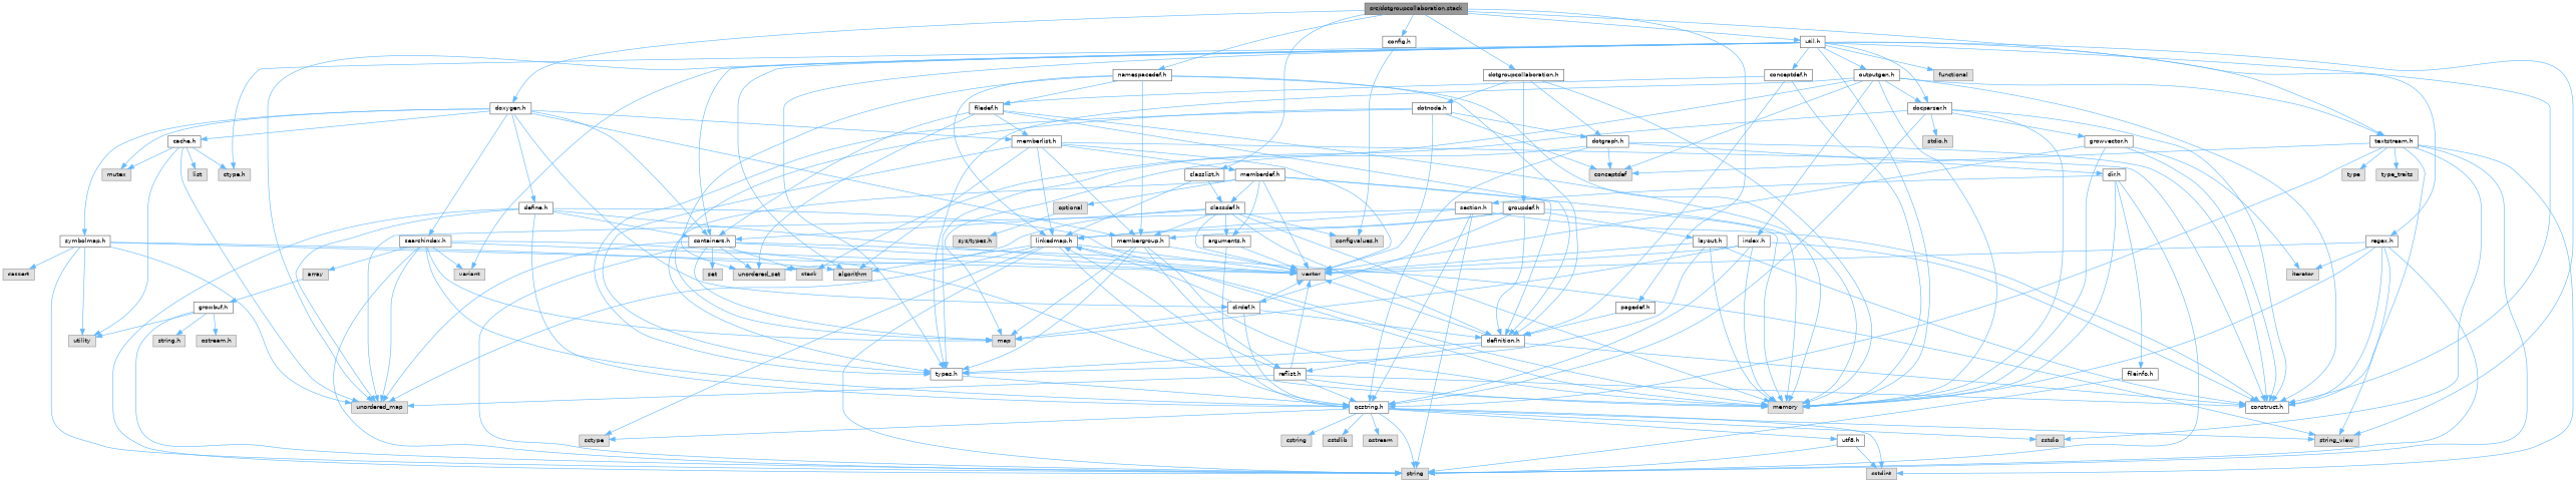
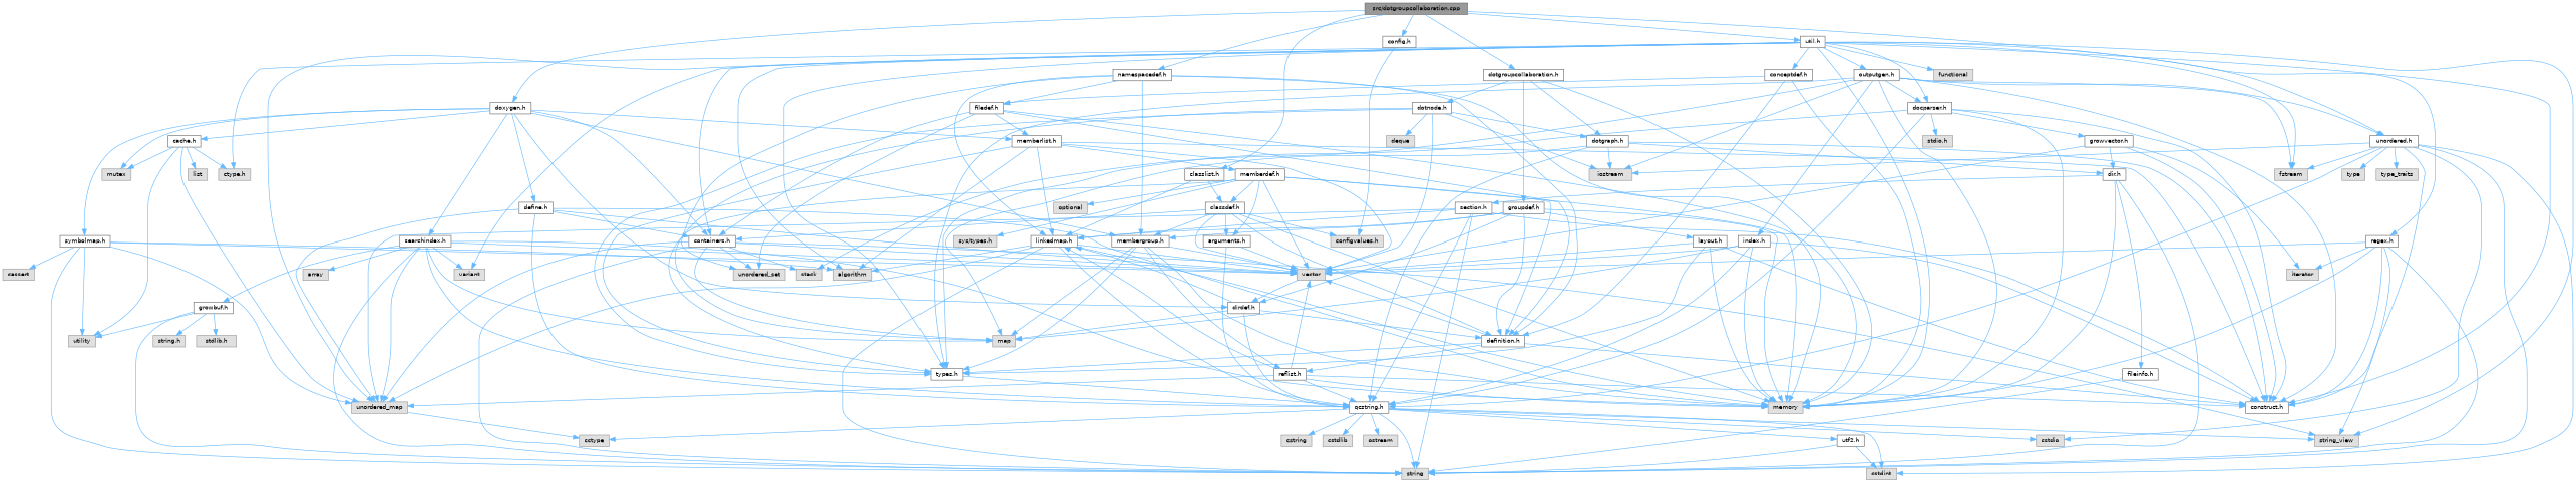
  digraph {
    node [color=grey40 fillcolor=white fontname=Helvetica fontsize=10 shape=box style=filled]
    edge [color=steelblue1 fontname=Helvetica fontsize=10 labelfontname=Helvetica labelfontsize=10 style=solid]
-   n1 [color=gray40 fillcolor=grey60 fontcolor=black height=0.2 label="src/dotgroupcollaboration.stack" width=0.4]
+   n1 [color=gray40 fillcolor=grey60 fontcolor=black height=0.2 label="src/dotgroupcollaboration.cpp" width=0.4]
    n2 [height=0.2 label="dotgroupcollaboration.h" width=0.4]
    n3 [height=0.2 label="classlist.h" width=0.4]
    n4 [height=0.2 label="doxygen.h" width=0.4]
    n5 [height=0.2 label="namespacedef.h" width=0.4]
-   n6 [height=0.2 label="pagedef.h" width=0.4]
    n7 [height=0.2 label="util.h" width=0.4]
-   n8 [height=0.2 label="textstream.h" width=0.4]
+   n8 [height=0.2 label="unordered.h" width=0.4]
    n9 [height=0.2 label="config.h" width=0.4]
    n10 [color=grey60 fillcolor="#E0E0E0" height=0.2 label=memory width=0.4]
    n11 [height=0.2 label="dotnode.h" width=0.4]
    n12 [height=0.2 label="dotgraph.h" width=0.4]
    n13 [height=0.2 label="groupdef.h" width=0.4]
    n14 [height=0.2 label="linkedmap.h" width=0.4]
    n15 [height=0.2 label="classdef.h" width=0.4]
    n16 [height=0.2 label="dirdef.h" width=0.4]
    n17 [height=0.2 label="membergroup.h" width=0.4]
    n18 [height=0.2 label="containers.h" width=0.4]
    n19 [color=grey60 fillcolor="#E0E0E0" height=0.2 label=mutex width=0.4]
    n20 [height=0.2 label="memberlist.h" width=0.4]
    n21 [height=0.2 label="define.h" width=0.4]
    n22 [height=0.2 label="cache.h" width=0.4]
    n23 [height=0.2 label="symbolmap.h" width=0.4]
    n24 [height=0.2 label="searchindex.h" width=0.4]
    n25 [height=0.2 label="definition.h" width=0.4]
    n26 [color=grey60 fillcolor="#E0E0E0" height=0.2 label=unordered_set width=0.4]
    n27 [height=0.2 label="filedef.h" width=0.4]
    n28 [height=0.2 label="types.h" width=0.4]
    n29 [color=grey60 fillcolor="#E0E0E0" height=0.2 label=string_view width=0.4]
    n30 [color=grey60 fillcolor="#E0E0E0" height=0.2 label=algorithm width=0.4]
    n31 [height=0.2 label="construct.h" width=0.4]
    n32 [color=grey60 fillcolor="#E0E0E0" height=0.2 label=unordered_map width=0.4]
    n33 [color=grey60 fillcolor="#E0E0E0" height=0.2 label="ctype.h" width=0.4]
    n34 [color=grey60 fillcolor="#E0E0E0" height=0.2 label=variant width=0.4]
    n35 [color=grey60 fillcolor="#E0E0E0" height=0.2 label=functional width=0.4]
+   n36 [color=grey60 fillcolor="#E0E0E0" height=0.2 label=fstream width=0.4]
    n37 [height=0.2 label="docparser.h" width=0.4]
    n38 [height=0.2 label="outputgen.h" width=0.4]
    n39 [height=0.2 label="regex.h" width=0.4]
    n40 [height=0.2 label="conceptdef.h" width=0.4]
-   n41 [color=grey60 fillcolor="#E0E0E0" height=0.2 label=conceptdef width=0.4]
+   n41 [color=grey60 fillcolor="#E0E0E0" height=0.2 label=iostream width=0.4]
    n42 [height=0.2 label="qcstring.h" width=0.4]
    n43 [color=grey60 fillcolor="#E0E0E0" height=0.2 label=string width=0.4]
    n44 [color=grey60 fillcolor="#E0E0E0" height=0.2 label=cstdio width=0.4]
    n45 [color=grey60 fillcolor="#E0E0E0" height=0.2 label=cstdint width=0.4]
    n46 [color=grey60 fillcolor="#E0E0E0" height=0.2 label=type width=0.4]
    n47 [color=grey60 fillcolor="#E0E0E0" height=0.2 label=type_traits width=0.4]
    n48 [color=grey60 fillcolor="#E0E0E0" height=0.2 label="configvalues.h" width=0.4]
    n49 [color=grey60 fillcolor="#E0E0E0" height=0.2 label=vector width=0.4]
    n50 [color=grey60 fillcolor="#E0E0E0" height=0.2 label=map width=0.4]
+   n51 [color=grey60 fillcolor="#E0E0E0" height=0.2 label=deque width=0.4]
    n52 [height=0.2 label="dir.h" width=0.4]
    n53 [height=0.2 label="layout.h" width=0.4]
    n54 [color=grey60 fillcolor="#E0E0E0" height=0.2 label=cctype width=0.4]
    n55 [color=grey60 fillcolor="#E0E0E0" height=0.2 label=cstring width=0.4]
    n56 [color=grey60 fillcolor="#E0E0E0" height=0.2 label=cstdlib width=0.4]
    n57 [color=grey60 fillcolor="#E0E0E0" height=0.2 label=ostream width=0.4]
-   n58 [height=0.2 label="utf8.h" width=0.4]
+   n58 [height=0.2 label="utf2.h" width=0.4]
    n59 [height=0.2 label="fileinfo.h" width=0.4]
    n60 [height=0.2 label="section.h" width=0.4]
    n61 [height=0.2 label="reflist.h" width=0.4]
    n62 [height=0.2 label="arguments.h" width=0.4]
-   n63 [color=grey60 fillcolor="#E0E0E0" height=0.2 label=set width=0.4]
    n64 [color=grey60 fillcolor="#E0E0E0" height=0.2 label=stack width=0.4]
    n65 [height=0.2 label="memberdef.h" width=0.4]
    n66 [color=grey60 fillcolor="#E0E0E0" height=0.2 label=list width=0.4]
    n67 [color=grey60 fillcolor="#E0E0E0" height=0.2 label=utility width=0.4]
    n68 [color=grey60 fillcolor="#E0E0E0" height=0.2 label=cassert width=0.4]
    n69 [color=grey60 fillcolor="#E0E0E0" height=0.2 label=array width=0.4]
    n70 [height=0.2 label="growbuf.h" width=0.4]
    n71 [color=grey60 fillcolor="#E0E0E0" height=0.2 label=optional width=0.4]
    n72 [color=grey60 fillcolor="#E0E0E0" height=0.2 label="sys/types.h" width=0.4]
-   n73 [color=grey60 fillcolor="#E0E0E0" height=0.2 label="ostream.h" width=0.4]
+   n73 [color=grey60 fillcolor="#E0E0E0" height=0.2 label="stdlib.h" width=0.4]
    n74 [color=grey60 fillcolor="#E0E0E0" height=0.2 label="string.h" width=0.4]
    n75 [color=grey60 fillcolor="#E0E0E0" height=0.2 label="stdio.h" width=0.4]
    n76 [height=0.2 label="growvector.h" width=0.4]
    n77 [height=0.2 label="index.h" width=0.4]
    n78 [color=grey60 fillcolor="#E0E0E0" height=0.2 label=iterator width=0.4]
    n1 -> n2
    n1 -> n3
    n1 -> n4
    n1 -> n5
-   n1 -> n6
    n1 -> n7
    n1 -> n8
    n1 -> n9
    n2 -> n10
    n2 -> n11
    n2 -> n12
    n2 -> n13
    n3 -> n14
    n3 -> n15
    n4 -> n16
    n4 -> n17
    n4 -> n18
    n4 -> n19
    n4 -> n20
    n4 -> n21
    n4 -> n22
    n4 -> n23
    n4 -> n24
    n5 -> n10
    n5 -> n14
    n5 -> n17
    n5 -> n25
    n5 -> n26
    n5 -> n27
-   n6 -> n25
    n7 -> n10
    n7 -> n18
    n7 -> n28
    n7 -> n29
    n7 -> n30
    n7 -> n31
    n7 -> n32
    n7 -> n33
    n7 -> n34
    n7 -> n35
+   n7 -> n36
    n7 -> n37
    n7 -> n38
    n7 -> n39
    n7 -> n40
    n8 -> n31
+   n8 -> n36
    n8 -> n41
    n8 -> n42
    n8 -> n43
    n8 -> n44
    n8 -> n45
    n8 -> n46
    n8 -> n47
    n9 -> n48
    n11 -> n12
    n11 -> n28
    n11 -> n41
    n11 -> n49
    n11 -> n50
+   n11 -> n51
    n12 -> n31
    n12 -> n41
    n12 -> n42
    n12 -> n50
    n12 -> n52
    n13 -> n10
    n13 -> n14
    n13 -> n16
    n13 -> n17
    n13 -> n25
    n13 -> n53
    n14 -> n10
    n14 -> n30
    n14 -> n32
    n14 -> n42
    n14 -> n43
    n14 -> n49
-   n14 -> n54
+   n32 -> n54
    n15 -> n10
    n15 -> n17
    n15 -> n18
    n15 -> n25
-   n15 -> n26
    n15 -> n48
    n15 -> n49
    n15 -> n62
    n16 -> n14
    n16 -> n25
    n16 -> n42
-   n16 -> n49
+   n49 -> n16
    n16 -> n50
    n17 -> n10
    n17 -> n28
    n17 -> n49
    n17 -> n50
    n17 -> n61
    n18 -> n26
    n18 -> n29
    n18 -> n32
    n18 -> n43
    n18 -> n49
    n18 -> n50
-   n18 -> n63
    n18 -> n64
    n20 -> n14
-   n20 -> n17
    n20 -> n28
    n20 -> n30
    n20 -> n31
    n20 -> n49
    n20 -> n65
    n21 -> n10
    n21 -> n18
    n21 -> n32
    n21 -> n42
-   n21 -> n43
    n21 -> n49
    n22 -> n19
    n22 -> n32
    n22 -> n33
    n22 -> n66
    n22 -> n67
    n23 -> n30
    n23 -> n32
    n23 -> n43
    n23 -> n49
    n23 -> n67
    n23 -> n68
    n24 -> n10
    n24 -> n32
    n24 -> n34
    n24 -> n42
    n24 -> n43
    n24 -> n49
    n24 -> n50
    n24 -> n69
-   n69 -> n70
+   n24 -> n70
    n25 -> n28
    n25 -> n31
    n25 -> n49
    n25 -> n61
    n27 -> n10
    n27 -> n18
    n27 -> n20
    n27 -> n25
    n27 -> n26
    n28 -> n42
    n37 -> n10
    n37 -> n28
    n37 -> n31
    n37 -> n42
    n37 -> n75
    n37 -> n76
    n38 -> n8
    n38 -> n10
    n38 -> n28
    n38 -> n31
+   n38 -> n36
    n38 -> n37
    n38 -> n41
    n38 -> n64
    n38 -> n77
    n39 -> n10
    n39 -> n29
    n39 -> n31
    n39 -> n43
    n39 -> n49
    n39 -> n78
    n40 -> n10
    n40 -> n25
    n40 -> n27
    n42 -> n29
    n42 -> n43
    n42 -> n44
    n42 -> n45
    n42 -> n54
    n42 -> n55
    n42 -> n56
    n42 -> n57
    n42 -> n58
    n52 -> n10
    n52 -> n43
    n52 -> n59
    n52 -> n60
    n53 -> n10
    n53 -> n28
    n53 -> n31
    n53 -> n49
    n58 -> n43
    n58 -> n45
    n59 -> n43
    n60 -> n14
    n60 -> n31
    n60 -> n32
    n60 -> n42
    n60 -> n43
    n61 -> n10
    n61 -> n14
    n61 -> n31
    n61 -> n32
    n61 -> n42
    n61 -> n49
    n62 -> n42
    n62 -> n49
    n65 -> n10
    n65 -> n15
    n65 -> n25
    n65 -> n28
    n65 -> n49
    n65 -> n62
    n65 -> n71
-   n71 -> n72
+   n65 -> n72
    n70 -> n43
    n70 -> n67
    n70 -> n73
    n70 -> n74
-   n76 -> n10
+   n76 -> n52
    n76 -> n31
    n76 -> n49
    n76 -> n78
    n77 -> n10
    n77 -> n31
    n77 -> n42
    n77 -> n49
    n77 -> n50
  }
